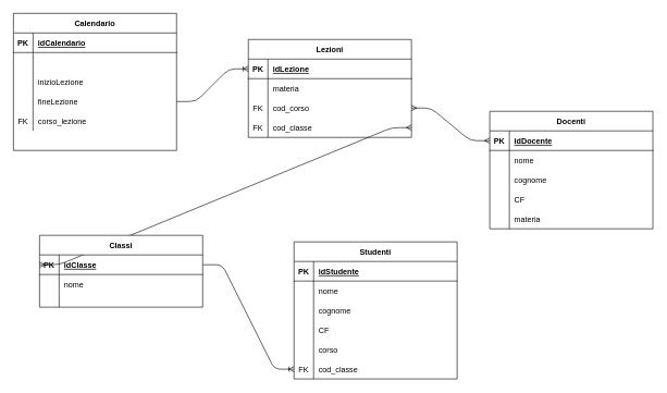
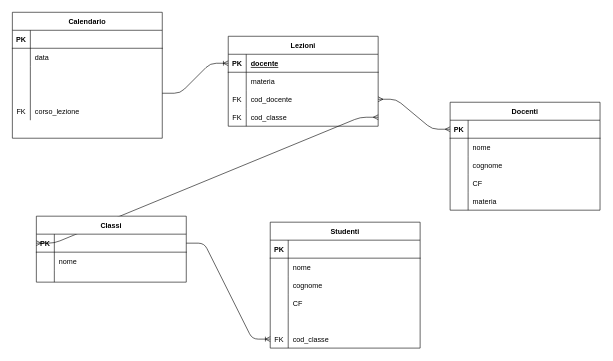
  <mxCell id="0" />
  <mxCell id="1" parent="0" />
  <mxCell id="2" value="" style="edgeStyle=entityRelationEdgeStyle;fontSize=12;html=1;endArrow=ERmany;startArrow=ERmany;entryX=0;entryY=0.5;entryDx=0;entryDy=0;exitX=1;exitY=0.5;exitDx=0;exitDy=0;" parent="1" source="32" target="36" edge="1"><mxGeometry width="100" height="100" relative="1" as="geometry"><mxPoint x="180" y="270" as="sourcePoint" /><mxPoint x="580" y="260" as="targetPoint" /></mxGeometry></mxCell>
  <mxCell id="3" value="" style="edgeStyle=entityRelationEdgeStyle;fontSize=12;html=1;endArrow=ERmany;startArrow=ERmany;entryX=0;entryY=0.5;entryDx=0;entryDy=0;exitX=1;exitY=0.5;exitDx=0;exitDy=0;" parent="1" source="29" target="65" edge="1"><mxGeometry width="100" height="100" relative="1" as="geometry"><mxPoint x="640" y="370" as="sourcePoint" /><mxPoint x="740" y="270" as="targetPoint" /></mxGeometry></mxCell>
  <mxCell id="4" value="" style="edgeStyle=entityRelationEdgeStyle;fontSize=12;html=1;endArrow=ERoneToMany;exitX=1;exitY=0.5;exitDx=0;exitDy=0;entryX=0;entryY=0.5;entryDx=0;entryDy=0;" parent="1" source="16" target="23" edge="1"><mxGeometry width="100" height="100" relative="1" as="geometry"><mxPoint x="295" y="260" as="sourcePoint" /><mxPoint x="395" y="160" as="targetPoint" /></mxGeometry></mxCell>
  <mxCell id="5" value="" style="edgeStyle=entityRelationEdgeStyle;fontSize=12;html=1;endArrow=ERoneToMany;exitX=1;exitY=0.5;exitDx=0;exitDy=0;entryX=0;entryY=0.5;entryDx=0;entryDy=0;" parent="1" source="36" target="61" edge="1"><mxGeometry width="100" height="100" relative="1" as="geometry"><mxPoint x="640" y="370" as="sourcePoint" /><mxPoint x="740" y="270" as="targetPoint" /></mxGeometry></mxCell>
  <mxCell id="6" value="Calendario" style="shape=table;startSize=30;container=1;collapsible=1;childLayout=tableLayout;fixedRows=1;rowLines=0;fontStyle=1;align=center;resizeLast=1;" parent="1" vertex="1"><mxGeometry x="20" y="20" width="250" height="210" as="geometry" /></mxCell>
  <mxCell id="7" value="" style="shape=partialRectangle;collapsible=0;dropTarget=0;pointerEvents=0;fillColor=none;points=[[0,0.5],[1,0.5]];portConstraint=eastwest;top=0;left=0;right=0;bottom=1;" parent="6" vertex="1"><mxGeometry y="30" width="250" height="30" as="geometry" /></mxCell>
  <mxCell id="8" value="PK" style="shape=partialRectangle;overflow=hidden;connectable=0;fillColor=none;top=0;left=0;bottom=0;right=0;fontStyle=1;" parent="7" vertex="1"><mxGeometry width="30" height="30" as="geometry" /></mxCell>
- <mxCell id="9" value="idCalendario" style="shape=partialRectangle;overflow=hidden;connectable=0;fillColor=none;top=0;left=0;bottom=0;right=0;align=left;spacingLeft=6;fontStyle=5;" parent="7" vertex="1"><mxGeometry x="30" width="220" height="30" as="geometry" /></mxCell>
  <mxCell id="10" value="" style="shape=partialRectangle;collapsible=0;dropTarget=0;pointerEvents=0;fillColor=none;points=[[0,0.5],[1,0.5]];portConstraint=eastwest;top=0;left=0;right=0;bottom=0;" parent="6" vertex="1"><mxGeometry y="60" width="250" height="30" as="geometry" /></mxCell>
  <mxCell id="11" value="" style="shape=partialRectangle;overflow=hidden;connectable=0;fillColor=none;top=0;left=0;bottom=0;right=0;" parent="10" vertex="1"><mxGeometry width="30" height="30" as="geometry" /></mxCell>
+ <mxCell id="12" value="data" style="shape=partialRectangle;overflow=hidden;connectable=0;fillColor=none;top=0;left=0;bottom=0;right=0;align=left;spacingLeft=6;" parent="10" vertex="1"><mxGeometry x="30" width="220" height="30" as="geometry" /></mxCell>
  <mxCell id="13" value="" style="shape=partialRectangle;collapsible=0;dropTarget=0;pointerEvents=0;fillColor=none;points=[[0,0.5],[1,0.5]];portConstraint=eastwest;top=0;left=0;right=0;bottom=0;" parent="6" vertex="1"><mxGeometry y="90" width="250" height="30" as="geometry" /></mxCell>
  <mxCell id="14" value="" style="shape=partialRectangle;overflow=hidden;connectable=0;fillColor=none;top=0;left=0;bottom=0;right=0;" parent="13" vertex="1"><mxGeometry width="30" height="30" as="geometry" /></mxCell>
- <mxCell id="15" value="inizioLezione" style="shape=partialRectangle;overflow=hidden;connectable=0;fillColor=none;top=0;left=0;bottom=0;right=0;align=left;spacingLeft=6;" parent="13" vertex="1"><mxGeometry x="30" width="220" height="30" as="geometry" /></mxCell>
  <mxCell id="16" value="" style="shape=partialRectangle;collapsible=0;dropTarget=0;pointerEvents=0;fillColor=none;points=[[0,0.5],[1,0.5]];portConstraint=eastwest;top=0;left=0;right=0;bottom=0;" parent="6" vertex="1"><mxGeometry y="120" width="250" height="30" as="geometry" /></mxCell>
  <mxCell id="17" value="" style="shape=partialRectangle;overflow=hidden;connectable=0;fillColor=none;top=0;left=0;bottom=0;right=0;" parent="16" vertex="1"><mxGeometry width="30" height="30" as="geometry" /></mxCell>
- <mxCell id="18" value="fineLezione" style="shape=partialRectangle;overflow=hidden;connectable=0;fillColor=none;top=0;left=0;bottom=0;right=0;align=left;spacingLeft=6;" parent="16" vertex="1"><mxGeometry x="30" width="220" height="30" as="geometry" /></mxCell>
  <mxCell id="19" value="" style="shape=partialRectangle;collapsible=0;dropTarget=0;pointerEvents=0;fillColor=none;points=[[0,0.5],[1,0.5]];portConstraint=eastwest;top=0;left=0;right=0;bottom=0;" vertex="1" parent="6"><mxGeometry y="150" width="250" height="30" as="geometry" /></mxCell>
  <mxCell id="20" value="FK" style="shape=partialRectangle;overflow=hidden;connectable=0;fillColor=none;top=0;left=0;bottom=0;right=0;" vertex="1" parent="19"><mxGeometry width="30" height="30" as="geometry" /></mxCell>
  <mxCell id="21" value="corso_lezione" style="shape=partialRectangle;overflow=hidden;connectable=0;fillColor=none;top=0;left=0;bottom=0;right=0;align=left;spacingLeft=6;" vertex="1" parent="19"><mxGeometry x="30" width="220" height="30" as="geometry" /></mxCell>
  <mxCell id="22" value="Lezioni" style="shape=table;startSize=30;container=1;collapsible=1;childLayout=tableLayout;fixedRows=1;rowLines=0;fontStyle=1;align=center;resizeLast=1;" parent="1" vertex="1"><mxGeometry x="380" y="60" width="250" height="150" as="geometry" /></mxCell>
  <mxCell id="23" value="" style="shape=partialRectangle;collapsible=0;dropTarget=0;pointerEvents=0;fillColor=none;points=[[0,0.5],[1,0.5]];portConstraint=eastwest;top=0;left=0;right=0;bottom=1;" parent="22" vertex="1"><mxGeometry y="30" width="250" height="30" as="geometry" /></mxCell>
  <mxCell id="24" value="PK" style="shape=partialRectangle;overflow=hidden;connectable=0;fillColor=none;top=0;left=0;bottom=0;right=0;fontStyle=1;" parent="23" vertex="1"><mxGeometry width="30" height="30" as="geometry" /></mxCell>
- <mxCell id="25" value="idLezione" style="shape=partialRectangle;overflow=hidden;connectable=0;fillColor=none;top=0;left=0;bottom=0;right=0;align=left;spacingLeft=6;fontStyle=5;" parent="23" vertex="1"><mxGeometry x="30" width="220" height="30" as="geometry" /></mxCell>
+ <mxCell id="25" value="docente" style="shape=partialRectangle;overflow=hidden;connectable=0;fillColor=none;top=0;left=0;bottom=0;right=0;align=left;spacingLeft=6;fontStyle=5;" parent="23" vertex="1"><mxGeometry x="30" width="220" height="30" as="geometry" /></mxCell>
  <mxCell id="26" value="" style="shape=partialRectangle;collapsible=0;dropTarget=0;pointerEvents=0;fillColor=none;points=[[0,0.5],[1,0.5]];portConstraint=eastwest;top=0;left=0;right=0;bottom=0;" parent="22" vertex="1"><mxGeometry y="60" width="250" height="30" as="geometry" /></mxCell>
  <mxCell id="27" value="" style="shape=partialRectangle;overflow=hidden;connectable=0;fillColor=none;top=0;left=0;bottom=0;right=0;" parent="26" vertex="1"><mxGeometry width="30" height="30" as="geometry" /></mxCell>
  <mxCell id="28" value="materia" style="shape=partialRectangle;overflow=hidden;connectable=0;fillColor=none;top=0;left=0;bottom=0;right=0;align=left;spacingLeft=6;" parent="26" vertex="1"><mxGeometry x="30" width="220" height="30" as="geometry" /></mxCell>
  <mxCell id="29" value="" style="shape=partialRectangle;collapsible=0;dropTarget=0;pointerEvents=0;fillColor=none;points=[[0,0.5],[1,0.5]];portConstraint=eastwest;top=0;left=0;right=0;bottom=0;" parent="22" vertex="1"><mxGeometry y="90" width="250" height="30" as="geometry" /></mxCell>
  <mxCell id="30" value="FK" style="shape=partialRectangle;overflow=hidden;connectable=0;fillColor=none;top=0;left=0;bottom=0;right=0;" parent="29" vertex="1"><mxGeometry width="30" height="30" as="geometry" /></mxCell>
- <mxCell id="31" value="cod_corso" style="shape=partialRectangle;overflow=hidden;connectable=0;fillColor=none;top=0;left=0;bottom=0;right=0;align=left;spacingLeft=6;" parent="29" vertex="1"><mxGeometry x="30" width="220" height="30" as="geometry" /></mxCell>
+ <mxCell id="31" value="cod_docente" style="shape=partialRectangle;overflow=hidden;connectable=0;fillColor=none;top=0;left=0;bottom=0;right=0;align=left;spacingLeft=6;" parent="29" vertex="1"><mxGeometry x="30" width="220" height="30" as="geometry" /></mxCell>
  <mxCell id="32" value="" style="shape=partialRectangle;collapsible=0;dropTarget=0;pointerEvents=0;fillColor=none;points=[[0,0.5],[1,0.5]];portConstraint=eastwest;top=0;left=0;right=0;bottom=0;" parent="22" vertex="1"><mxGeometry y="120" width="250" height="30" as="geometry" /></mxCell>
  <mxCell id="33" value="FK" style="shape=partialRectangle;overflow=hidden;connectable=0;fillColor=none;top=0;left=0;bottom=0;right=0;" parent="32" vertex="1"><mxGeometry width="30" height="30" as="geometry" /></mxCell>
  <mxCell id="34" value="cod_classe" style="shape=partialRectangle;overflow=hidden;connectable=0;fillColor=none;top=0;left=0;bottom=0;right=0;align=left;spacingLeft=6;" parent="32" vertex="1"><mxGeometry x="30" width="220" height="30" as="geometry" /></mxCell>
  <mxCell id="35" value="Classi" style="shape=table;startSize=30;container=1;collapsible=1;childLayout=tableLayout;fixedRows=1;rowLines=0;fontStyle=1;align=center;resizeLast=1;" parent="1" vertex="1"><mxGeometry x="60" y="360" width="250" height="110" as="geometry" /></mxCell>
  <mxCell id="36" value="" style="shape=partialRectangle;collapsible=0;dropTarget=0;pointerEvents=0;fillColor=none;points=[[0,0.5],[1,0.5]];portConstraint=eastwest;top=0;left=0;right=0;bottom=1;" parent="35" vertex="1"><mxGeometry y="30" width="250" height="30" as="geometry" /></mxCell>
  <mxCell id="37" value="PK" style="shape=partialRectangle;overflow=hidden;connectable=0;fillColor=none;top=0;left=0;bottom=0;right=0;fontStyle=1;" parent="36" vertex="1"><mxGeometry width="30" height="30" as="geometry" /></mxCell>
- <mxCell id="38" value="idClasse" style="shape=partialRectangle;overflow=hidden;connectable=0;fillColor=none;top=0;left=0;bottom=0;right=0;align=left;spacingLeft=6;fontStyle=5;" parent="36" vertex="1"><mxGeometry x="30" width="220" height="30" as="geometry" /></mxCell>
  <mxCell id="39" value="" style="shape=partialRectangle;collapsible=0;dropTarget=0;pointerEvents=0;fillColor=none;points=[[0,0.5],[1,0.5]];portConstraint=eastwest;top=0;left=0;right=0;bottom=0;" parent="35" vertex="1"><mxGeometry y="60" width="250" height="30" as="geometry" /></mxCell>
  <mxCell id="40" value="" style="shape=partialRectangle;overflow=hidden;connectable=0;fillColor=none;top=0;left=0;bottom=0;right=0;" parent="39" vertex="1"><mxGeometry width="30" height="30" as="geometry" /></mxCell>
  <mxCell id="41" value="nome" style="shape=partialRectangle;overflow=hidden;connectable=0;fillColor=none;top=0;left=0;bottom=0;right=0;align=left;spacingLeft=6;" parent="39" vertex="1"><mxGeometry x="30" width="220" height="30" as="geometry" /></mxCell>
  <mxCell id="42" value="" style="shape=partialRectangle;collapsible=0;dropTarget=0;pointerEvents=0;fillColor=none;points=[[0,0.5],[1,0.5]];portConstraint=eastwest;top=0;left=0;right=0;bottom=0;" parent="35" vertex="1"><mxGeometry y="90" width="250" height="20" as="geometry" /></mxCell>
  <mxCell id="43" value="" style="shape=partialRectangle;overflow=hidden;connectable=0;fillColor=none;top=0;left=0;bottom=0;right=0;" parent="42" vertex="1"><mxGeometry width="30" height="20" as="geometry" /></mxCell>
  <mxCell id="44" value="" style="shape=partialRectangle;overflow=hidden;connectable=0;fillColor=none;top=0;left=0;bottom=0;right=0;align=left;spacingLeft=6;" parent="42" vertex="1"><mxGeometry x="30" width="220" height="20" as="geometry" /></mxCell>
  <mxCell id="45" value="Studenti" style="shape=table;startSize=30;container=1;collapsible=1;childLayout=tableLayout;fixedRows=1;rowLines=0;fontStyle=1;align=center;resizeLast=1;" parent="1" vertex="1"><mxGeometry x="450" y="370" width="250" height="210" as="geometry" /></mxCell>
  <mxCell id="46" value="" style="shape=partialRectangle;collapsible=0;dropTarget=0;pointerEvents=0;fillColor=none;points=[[0,0.5],[1,0.5]];portConstraint=eastwest;top=0;left=0;right=0;bottom=1;" parent="45" vertex="1"><mxGeometry y="30" width="250" height="30" as="geometry" /></mxCell>
  <mxCell id="47" value="PK" style="shape=partialRectangle;overflow=hidden;connectable=0;fillColor=none;top=0;left=0;bottom=0;right=0;fontStyle=1;" parent="46" vertex="1"><mxGeometry width="30" height="30" as="geometry" /></mxCell>
- <mxCell id="48" value="idStudente" style="shape=partialRectangle;overflow=hidden;connectable=0;fillColor=none;top=0;left=0;bottom=0;right=0;align=left;spacingLeft=6;fontStyle=5;" parent="46" vertex="1"><mxGeometry x="30" width="220" height="30" as="geometry" /></mxCell>
  <mxCell id="49" value="" style="shape=partialRectangle;collapsible=0;dropTarget=0;pointerEvents=0;fillColor=none;points=[[0,0.5],[1,0.5]];portConstraint=eastwest;top=0;left=0;right=0;bottom=0;" parent="45" vertex="1"><mxGeometry y="60" width="250" height="30" as="geometry" /></mxCell>
  <mxCell id="50" value="" style="shape=partialRectangle;overflow=hidden;connectable=0;fillColor=none;top=0;left=0;bottom=0;right=0;" parent="49" vertex="1"><mxGeometry width="30" height="30" as="geometry" /></mxCell>
  <mxCell id="51" value="nome" style="shape=partialRectangle;overflow=hidden;connectable=0;fillColor=none;top=0;left=0;bottom=0;right=0;align=left;spacingLeft=6;" parent="49" vertex="1"><mxGeometry x="30" width="220" height="30" as="geometry" /></mxCell>
  <mxCell id="52" value="" style="shape=partialRectangle;collapsible=0;dropTarget=0;pointerEvents=0;fillColor=none;points=[[0,0.5],[1,0.5]];portConstraint=eastwest;top=0;left=0;right=0;bottom=0;" parent="45" vertex="1"><mxGeometry y="90" width="250" height="30" as="geometry" /></mxCell>
  <mxCell id="53" value="" style="shape=partialRectangle;overflow=hidden;connectable=0;fillColor=none;top=0;left=0;bottom=0;right=0;" parent="52" vertex="1"><mxGeometry width="30" height="30" as="geometry" /></mxCell>
  <mxCell id="54" value="cognome" style="shape=partialRectangle;overflow=hidden;connectable=0;fillColor=none;top=0;left=0;bottom=0;right=0;align=left;spacingLeft=6;" parent="52" vertex="1"><mxGeometry x="30" width="220" height="30" as="geometry" /></mxCell>
  <mxCell id="55" value="" style="shape=partialRectangle;collapsible=0;dropTarget=0;pointerEvents=0;fillColor=none;points=[[0,0.5],[1,0.5]];portConstraint=eastwest;top=0;left=0;right=0;bottom=0;" parent="45" vertex="1"><mxGeometry y="120" width="250" height="30" as="geometry" /></mxCell>
  <mxCell id="56" value="" style="shape=partialRectangle;overflow=hidden;connectable=0;fillColor=none;top=0;left=0;bottom=0;right=0;" parent="55" vertex="1"><mxGeometry width="30" height="30" as="geometry" /></mxCell>
  <mxCell id="57" value="CF" style="shape=partialRectangle;overflow=hidden;connectable=0;fillColor=none;top=0;left=0;bottom=0;right=0;align=left;spacingLeft=6;" parent="55" vertex="1"><mxGeometry x="30" width="220" height="30" as="geometry" /></mxCell>
  <mxCell id="58" value="" style="shape=partialRectangle;collapsible=0;dropTarget=0;pointerEvents=0;fillColor=none;points=[[0,0.5],[1,0.5]];portConstraint=eastwest;top=0;left=0;right=0;bottom=0;" parent="45" vertex="1"><mxGeometry y="150" width="250" height="30" as="geometry" /></mxCell>
  <mxCell id="59" value="" style="shape=partialRectangle;overflow=hidden;connectable=0;fillColor=none;top=0;left=0;bottom=0;right=0;" parent="58" vertex="1"><mxGeometry width="30" height="30" as="geometry" /></mxCell>
- <mxCell id="60" value="corso" style="shape=partialRectangle;overflow=hidden;connectable=0;fillColor=none;top=0;left=0;bottom=0;right=0;align=left;spacingLeft=6;" parent="58" vertex="1"><mxGeometry x="30" width="220" height="30" as="geometry" /></mxCell>
  <mxCell id="61" value="" style="shape=partialRectangle;collapsible=0;dropTarget=0;pointerEvents=0;fillColor=none;points=[[0,0.5],[1,0.5]];portConstraint=eastwest;top=0;left=0;right=0;bottom=0;" parent="45" vertex="1"><mxGeometry y="180" width="250" height="30" as="geometry" /></mxCell>
  <mxCell id="62" value="FK" style="shape=partialRectangle;overflow=hidden;connectable=0;fillColor=none;top=0;left=0;bottom=0;right=0;" parent="61" vertex="1"><mxGeometry width="30" height="30" as="geometry" /></mxCell>
  <mxCell id="63" value="cod_classe" style="shape=partialRectangle;overflow=hidden;connectable=0;fillColor=none;top=0;left=0;bottom=0;right=0;align=left;spacingLeft=6;" parent="61" vertex="1"><mxGeometry x="30" width="220" height="30" as="geometry" /></mxCell>
  <mxCell id="64" value="Docenti" style="shape=table;startSize=30;container=1;collapsible=1;childLayout=tableLayout;fixedRows=1;rowLines=0;fontStyle=1;align=center;resizeLast=1;" parent="1" vertex="1"><mxGeometry x="750" y="170" width="250" height="180" as="geometry" /></mxCell>
  <mxCell id="65" value="" style="shape=partialRectangle;collapsible=0;dropTarget=0;pointerEvents=0;fillColor=none;points=[[0,0.5],[1,0.5]];portConstraint=eastwest;top=0;left=0;right=0;bottom=1;" parent="64" vertex="1"><mxGeometry y="30" width="250" height="30" as="geometry" /></mxCell>
  <mxCell id="66" value="PK" style="shape=partialRectangle;overflow=hidden;connectable=0;fillColor=none;top=0;left=0;bottom=0;right=0;fontStyle=1;" parent="65" vertex="1"><mxGeometry width="30" height="30" as="geometry" /></mxCell>
- <mxCell id="67" value="idDocente" style="shape=partialRectangle;overflow=hidden;connectable=0;fillColor=none;top=0;left=0;bottom=0;right=0;align=left;spacingLeft=6;fontStyle=5;" parent="65" vertex="1"><mxGeometry x="30" width="220" height="30" as="geometry" /></mxCell>
  <mxCell id="68" value="" style="shape=partialRectangle;collapsible=0;dropTarget=0;pointerEvents=0;fillColor=none;points=[[0,0.5],[1,0.5]];portConstraint=eastwest;top=0;left=0;right=0;bottom=0;" parent="64" vertex="1"><mxGeometry y="60" width="250" height="30" as="geometry" /></mxCell>
  <mxCell id="69" value="" style="shape=partialRectangle;overflow=hidden;connectable=0;fillColor=none;top=0;left=0;bottom=0;right=0;" parent="68" vertex="1"><mxGeometry width="30" height="30" as="geometry" /></mxCell>
  <mxCell id="70" value="nome" style="shape=partialRectangle;overflow=hidden;connectable=0;fillColor=none;top=0;left=0;bottom=0;right=0;align=left;spacingLeft=6;" parent="68" vertex="1"><mxGeometry x="30" width="220" height="30" as="geometry" /></mxCell>
  <mxCell id="71" value="" style="shape=partialRectangle;collapsible=0;dropTarget=0;pointerEvents=0;fillColor=none;points=[[0,0.5],[1,0.5]];portConstraint=eastwest;top=0;left=0;right=0;bottom=0;" parent="64" vertex="1"><mxGeometry y="90" width="250" height="30" as="geometry" /></mxCell>
  <mxCell id="72" value="" style="shape=partialRectangle;overflow=hidden;connectable=0;fillColor=none;top=0;left=0;bottom=0;right=0;" parent="71" vertex="1"><mxGeometry width="30" height="30" as="geometry" /></mxCell>
  <mxCell id="73" value="cognome" style="shape=partialRectangle;overflow=hidden;connectable=0;fillColor=none;top=0;left=0;bottom=0;right=0;align=left;spacingLeft=6;" parent="71" vertex="1"><mxGeometry x="30" width="220" height="30" as="geometry" /></mxCell>
  <mxCell id="74" value="" style="shape=partialRectangle;collapsible=0;dropTarget=0;pointerEvents=0;fillColor=none;points=[[0,0.5],[1,0.5]];portConstraint=eastwest;top=0;left=0;right=0;bottom=0;" parent="64" vertex="1"><mxGeometry y="120" width="250" height="30" as="geometry" /></mxCell>
  <mxCell id="75" value="" style="shape=partialRectangle;overflow=hidden;connectable=0;fillColor=none;top=0;left=0;bottom=0;right=0;" parent="74" vertex="1"><mxGeometry width="30" height="30" as="geometry" /></mxCell>
  <mxCell id="76" value="CF" style="shape=partialRectangle;overflow=hidden;connectable=0;fillColor=none;top=0;left=0;bottom=0;right=0;align=left;spacingLeft=6;" parent="74" vertex="1"><mxGeometry x="30" width="220" height="30" as="geometry" /></mxCell>
  <mxCell id="77" value="" style="shape=partialRectangle;collapsible=0;dropTarget=0;pointerEvents=0;fillColor=none;points=[[0,0.5],[1,0.5]];portConstraint=eastwest;top=0;left=0;right=0;bottom=0;" parent="64" vertex="1"><mxGeometry y="150" width="250" height="30" as="geometry" /></mxCell>
  <mxCell id="78" value="" style="shape=partialRectangle;overflow=hidden;connectable=0;fillColor=none;top=0;left=0;bottom=0;right=0;" parent="77" vertex="1"><mxGeometry width="30" height="30" as="geometry" /></mxCell>
  <mxCell id="79" value="materia" style="shape=partialRectangle;overflow=hidden;connectable=0;fillColor=none;top=0;left=0;bottom=0;right=0;align=left;spacingLeft=6;" parent="77" vertex="1"><mxGeometry x="30" width="220" height="30" as="geometry" /></mxCell>
